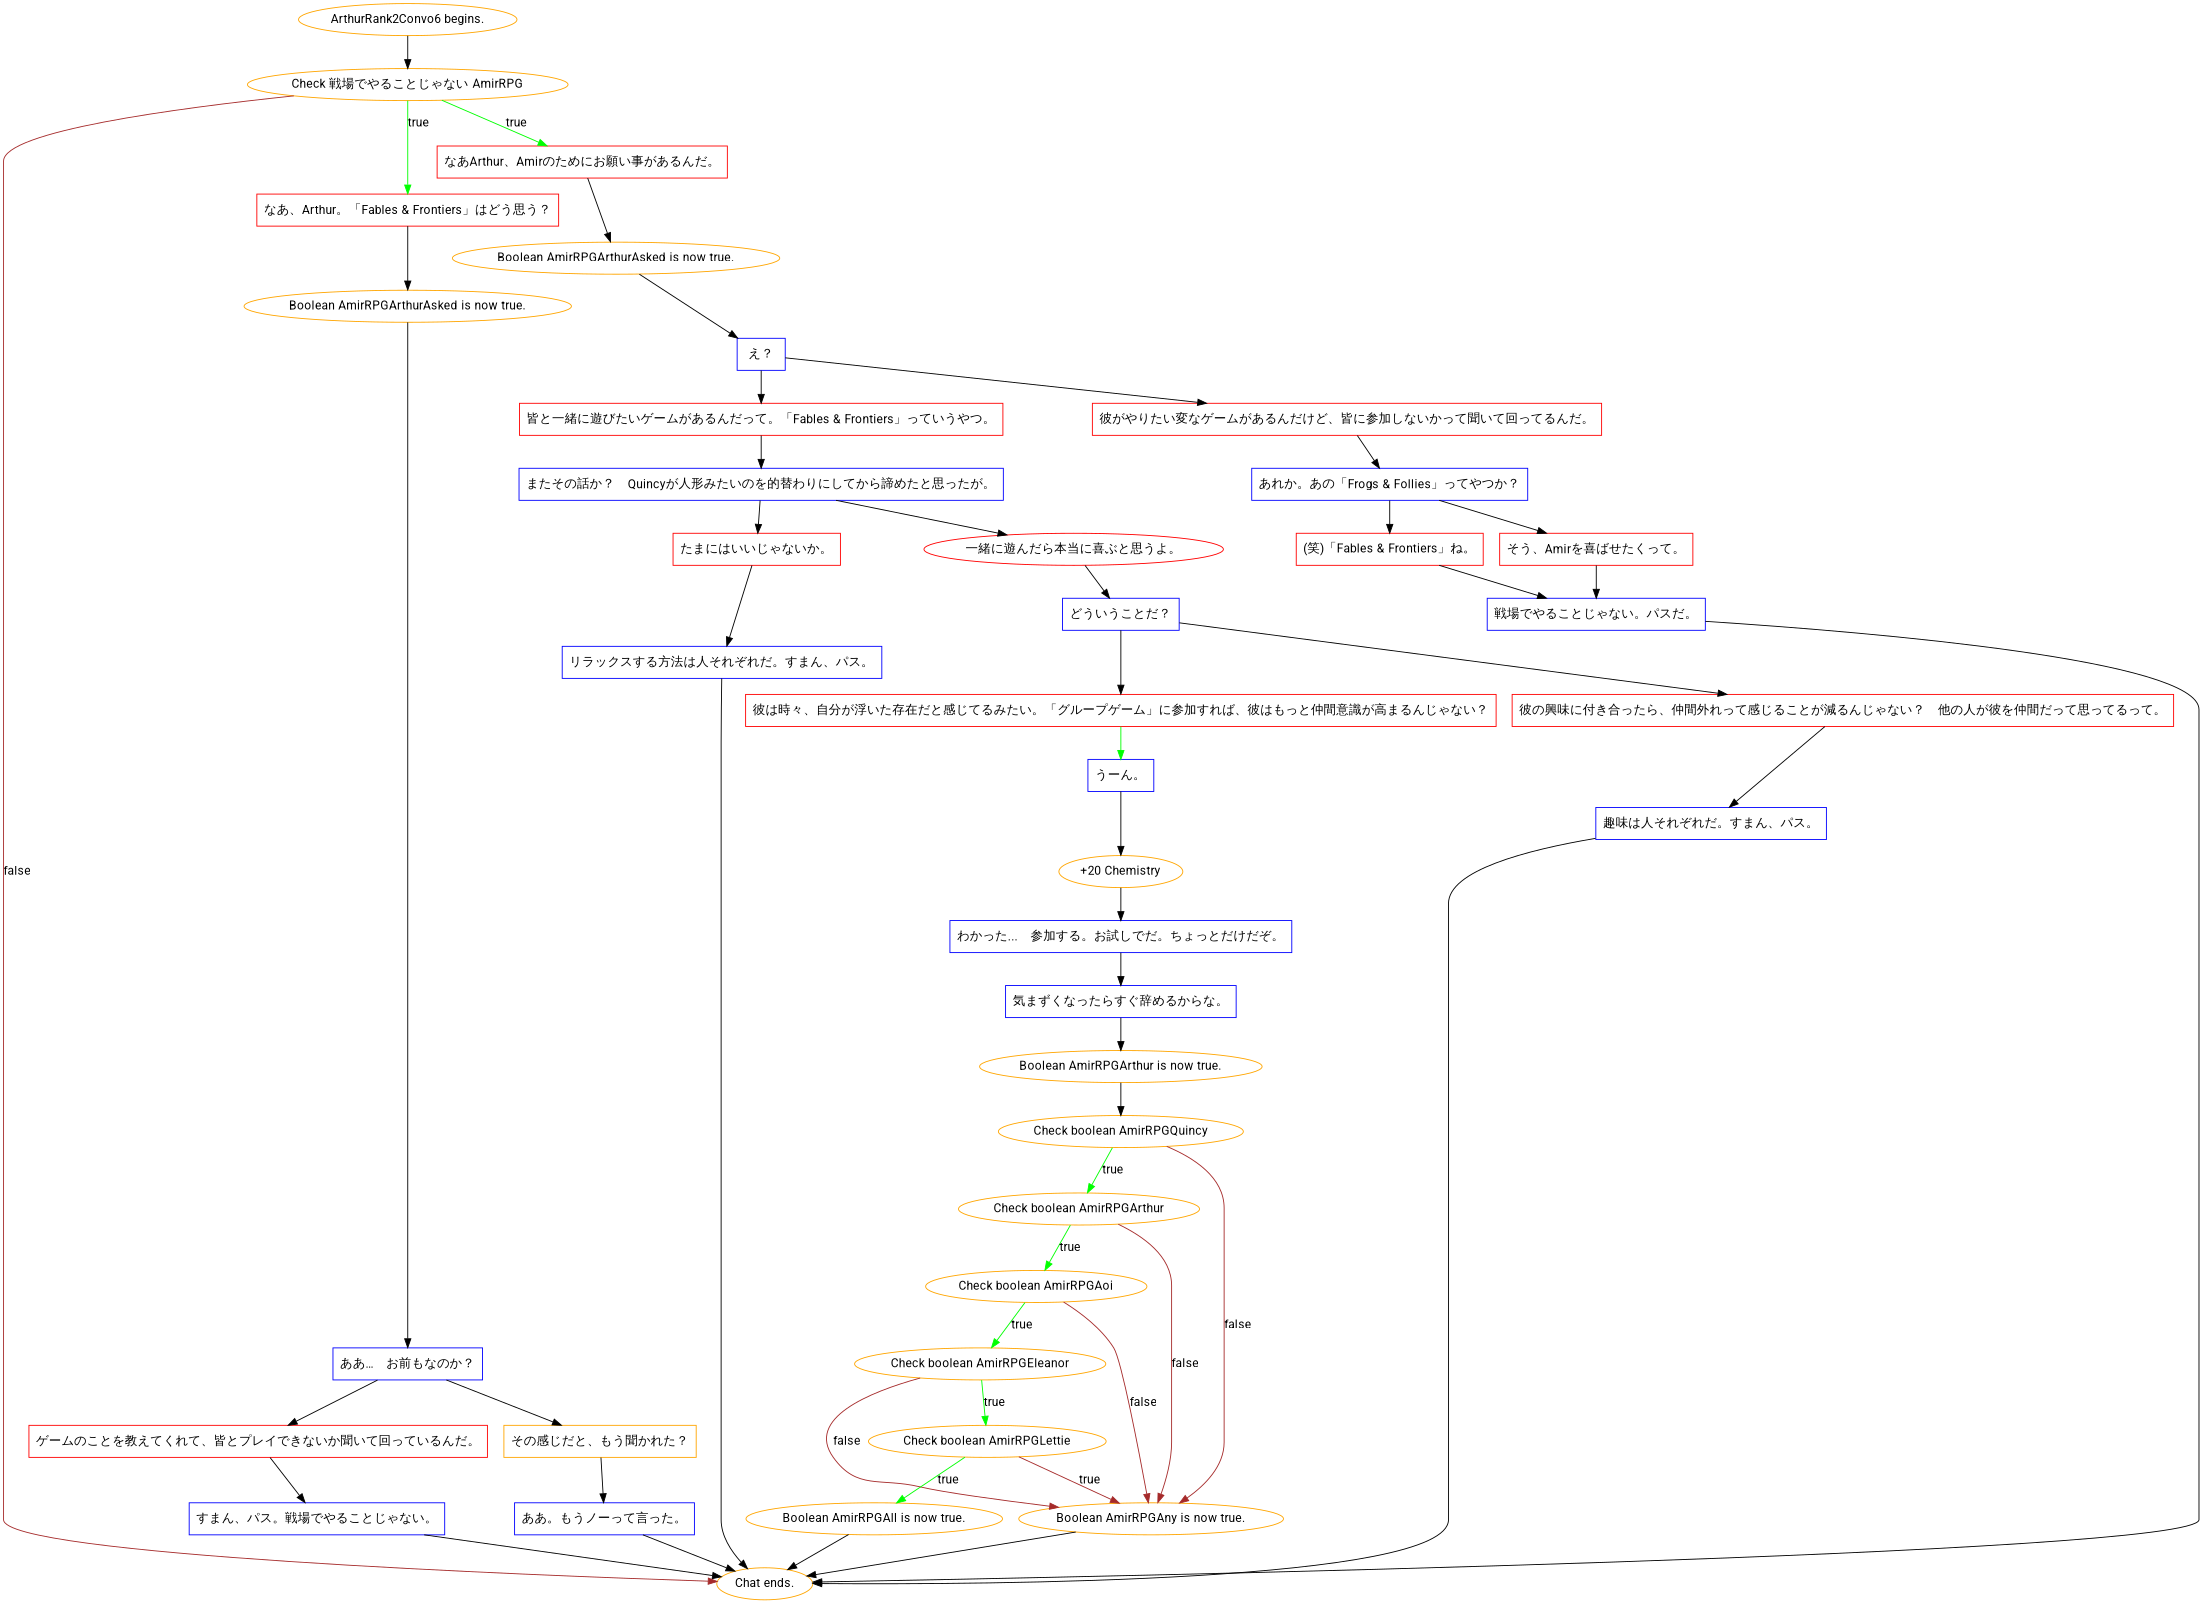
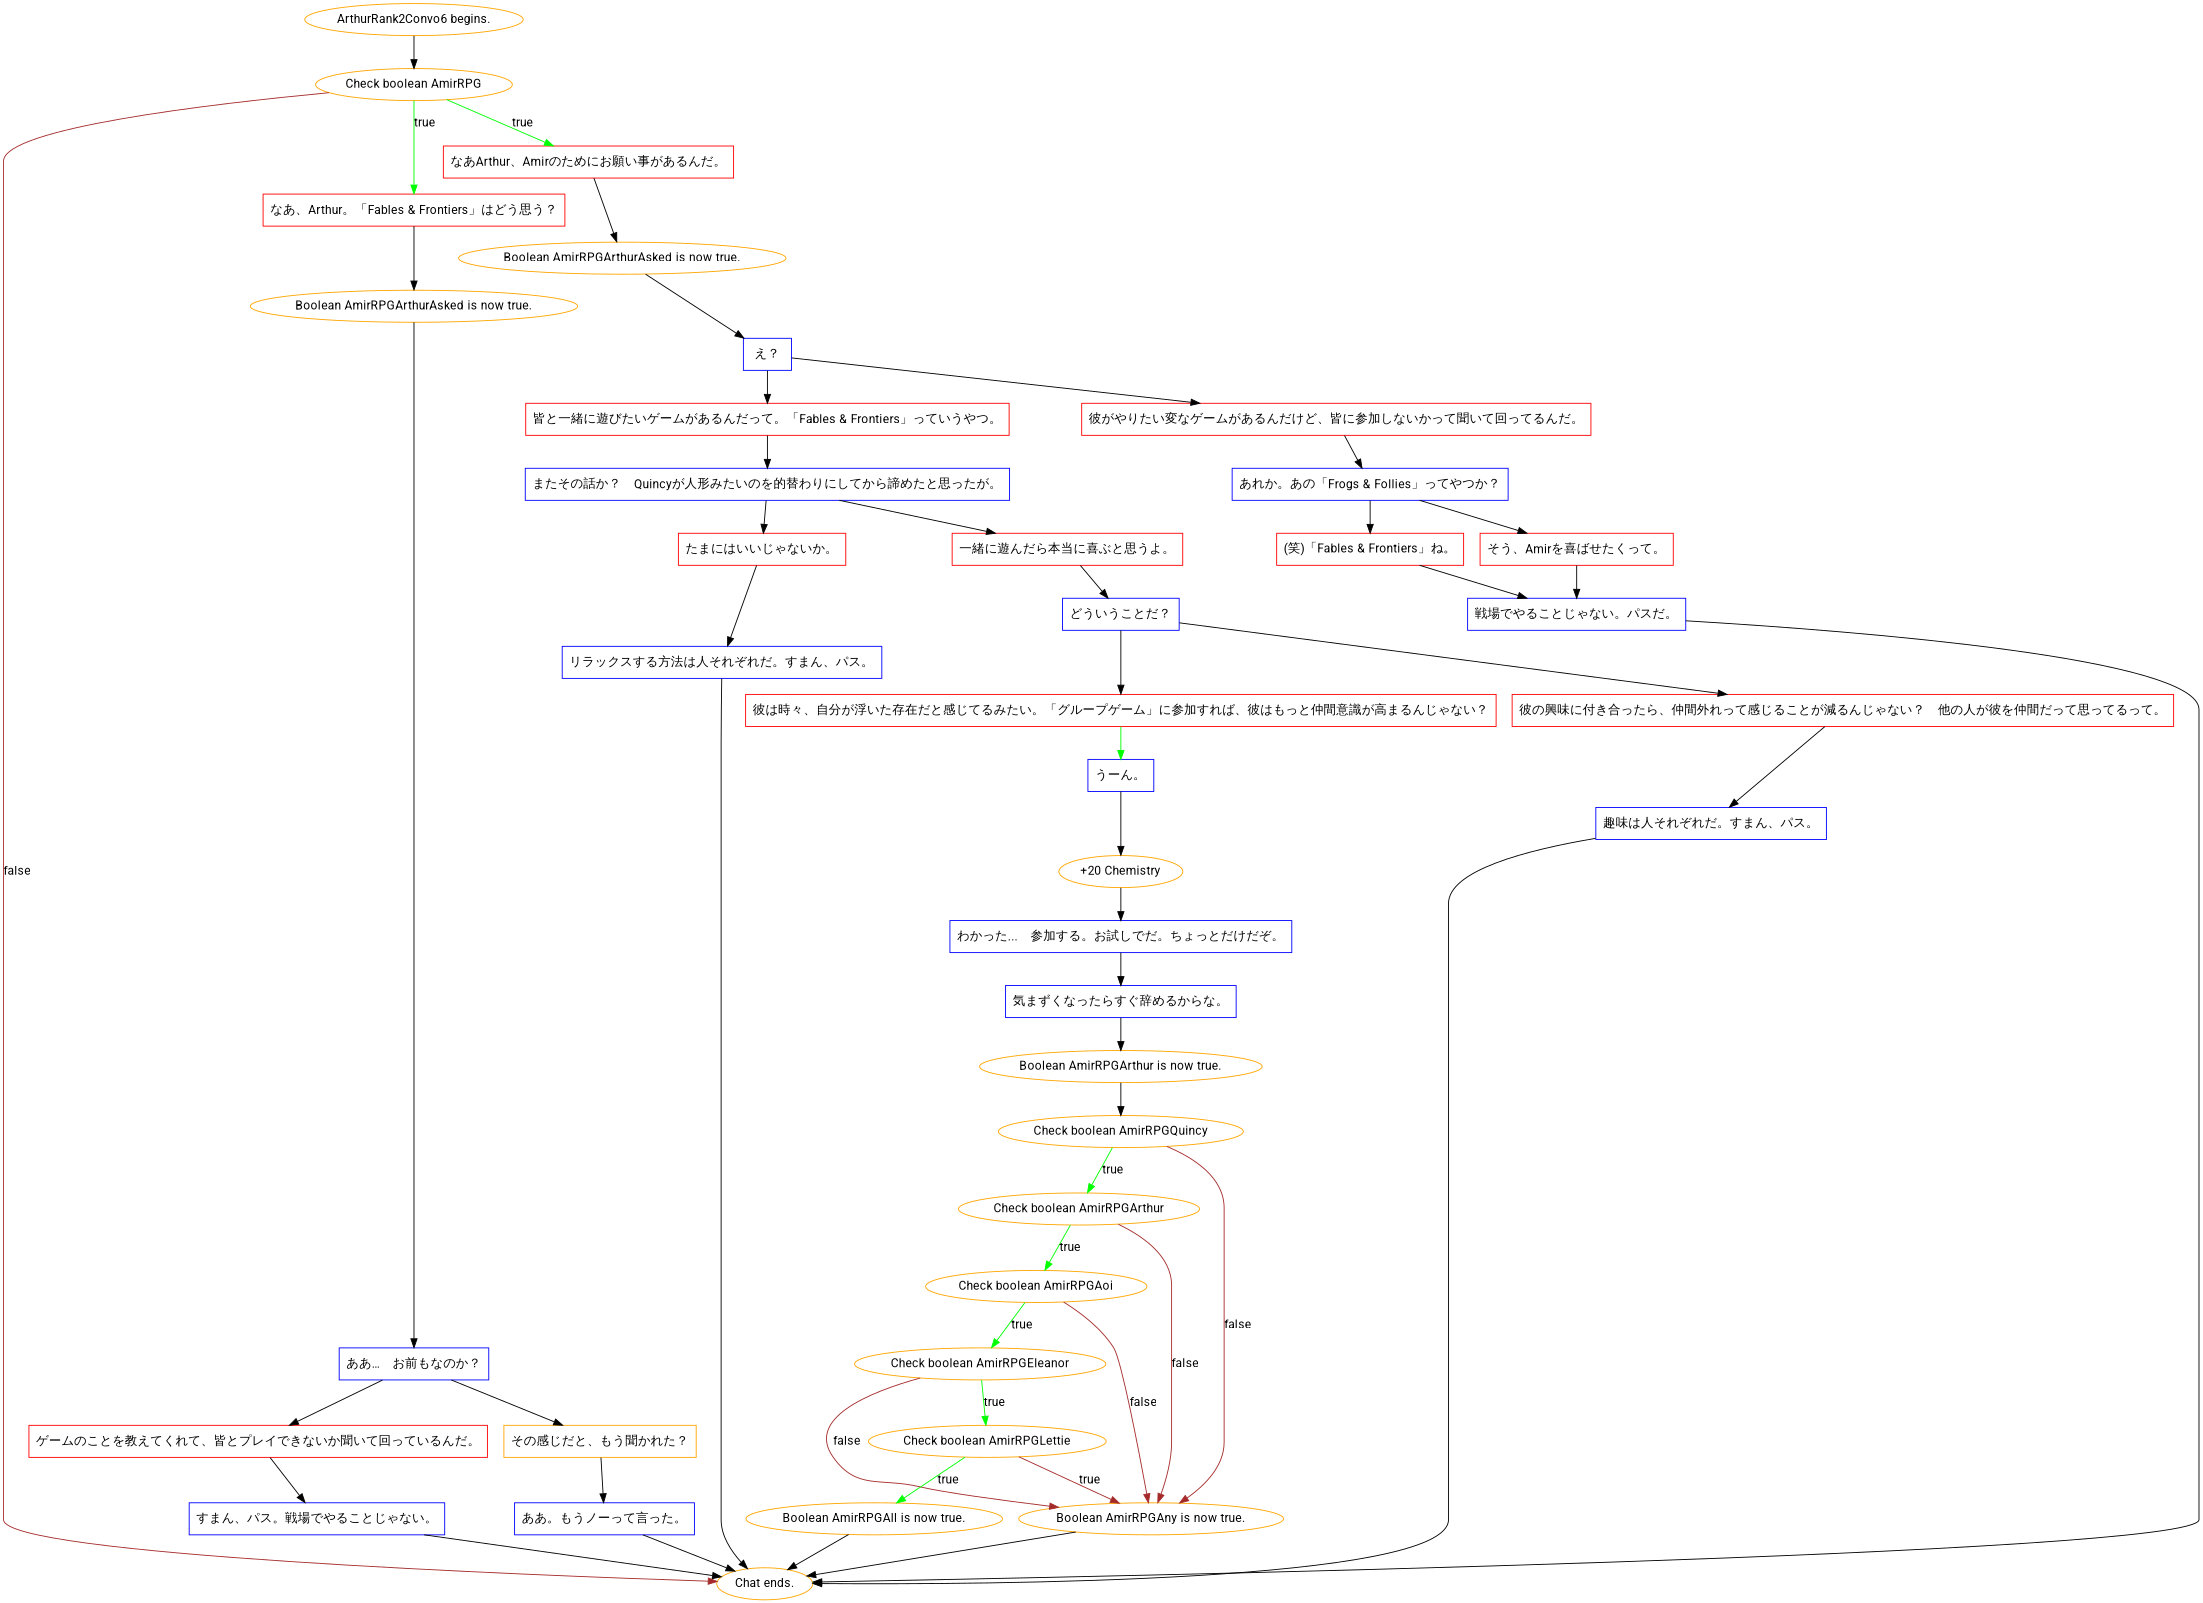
  digraph {
    fontname=Roboto
    node [color=orange fontname=Roboto shape=box]
    edge [fontname=Roboto]
    "ArthurRank2Convo6 begins." [shape=""]
-   n2 [label="Check 戦場でやることじゃない AmirRPG" shape=""]
+   n2 [label="Check boolean AmirRPG" shape=""]
    n3 [color=red label="なあ、Arthur。「Fables & Frontiers」はどう思う？"]
    n4 [color=red label="なあArthur、Amirのためにお願い事があるんだ。"]
    "Chat ends." [shape=""]
    n6 [label="Boolean AmirRPGArthurAsked is now true." shape=""]
    n7 [label="Boolean AmirRPGArthurAsked is now true." shape=""]
    n8 [color=blue label="ああ…　お前もなのか？"]
    n9 [color=blue label="え？"]
    n10 [label="その感じだと、もう聞かれた？"]
    n11 [color=red label="ゲームのことを教えてくれて、皆とプレイできないか聞いて回っているんだ。"]
    n12 [color=red label="皆と一緒に遊びたいゲームがあるんだって。「Fables & Frontiers」っていうやつ。"]
    n13 [color=red label="彼がやりたい変なゲームがあるんだけど、皆に参加しないかって聞いて回ってるんだ。"]
    n14 [color=blue label="ああ。もうノーって言った。"]
    n15 [color=blue label="すまん、パス。戦場でやることじゃない。"]
    n16 [color=blue label="またその話か？　Quincyが人形みたいのを的替わりにしてから諦めたと思ったが。"]
    n17 [color=blue label="あれか。あの「Frogs & Follies」ってやつか？"]
    n18 [color=red label="たまにはいいじゃないか。"]
-   n19 [color=red label="一緒に遊んだら本当に喜ぶと思うよ。" shape=ellipse]
+   n19 [color=red label="一緒に遊んだら本当に喜ぶと思うよ。"]
    n20 [color=red label="(笑)「Fables & Frontiers」ね。"]
    n21 [color=red label="そう、Amirを喜ばせたくって。"]
    n22 [color=blue label="リラックスする方法は人それぞれだ。すまん、パス。"]
    n23 [color=blue label="どういうことだ？"]
    n24 [color=blue label="戦場でやることじゃない。パスだ。"]
    n25 [color=red label="彼は時々、自分が浮いた存在だと感じてるみたい。「グループゲーム」に参加すれば、彼はもっと仲間意識が高まるんじゃない？"]
    n26 [color=red label="彼の興味に付き合ったら、仲間外れって感じることが減るんじゃない？　他の人が彼を仲間だって思ってるって。"]
    n27 [color=blue label="うーん。"]
    n28 [color=blue label="趣味は人それぞれだ。すまん、パス。"]
    n29 [label="+20 Chemistry" shape=""]
    n30 [color=blue label="わかった...　参加する。お試しでだ。ちょっとだけだぞ。"]
    n31 [color=blue label="気まずくなったらすぐ辞めるからな。"]
    n32 [label="Boolean AmirRPGArthur is now true." shape=""]
    n33 [label="Check boolean AmirRPGQuincy" shape=""]
    n34 [label="Check boolean AmirRPGArthur" shape=""]
    n35 [label="Boolean AmirRPGAny is now true." shape=""]
    n36 [label="Check boolean AmirRPGAoi" shape=""]
    n37 [label="Check boolean AmirRPGEleanor" shape=""]
    n38 [label="Check boolean AmirRPGLettie" shape=""]
    n39 [label="Boolean AmirRPGAll is now true." shape=""]
    "ArthurRank2Convo6 begins." -> n2
    n2 -> n3 [color=green label=true]
    n2 -> n4 [color=green label=true]
    n2 -> "Chat ends." [color=brown label=false]
    n3 -> n6
    n4 -> n7
    n6 -> n8
    n7 -> n9
    n8 -> n10
    n8 -> n11
    n9 -> n12
    n9 -> n13
    n10 -> n14
    n11 -> n15
    n12 -> n16
    n13 -> n17
    n14 -> "Chat ends."
    n15 -> "Chat ends."
    n16 -> n18
    n16 -> n19
    n17 -> n20
    n17 -> n21
    n18 -> n22
    n19 -> n23
    n20 -> n24
    n21 -> n24
    n22 -> "Chat ends."
    n23 -> n25
    n23 -> n26
    n24 -> "Chat ends."
    n25 -> n27 [color=green]
    n26 -> n28
    n27 -> n29
    n28 -> "Chat ends."
    n29 -> n30
    n30 -> n31
    n31 -> n32
    n32 -> n33
    n33 -> n34 [color=green label=true]
    n33 -> n35 [color=brown label=false]
    n34 -> n35 [color=brown label=false]
    n34 -> n36 [color=green label=true]
    n35 -> "Chat ends."
    n36 -> n35 [color=brown label=false]
    n36 -> n37 [color=green label=true]
    n37 -> n35 [color=brown label=false]
    n37 -> n38 [color=green label=true]
    n38 -> n35 [color=brown label=true]
    n38 -> n39 [color=green label=true]
    n39 -> "Chat ends."
  }
